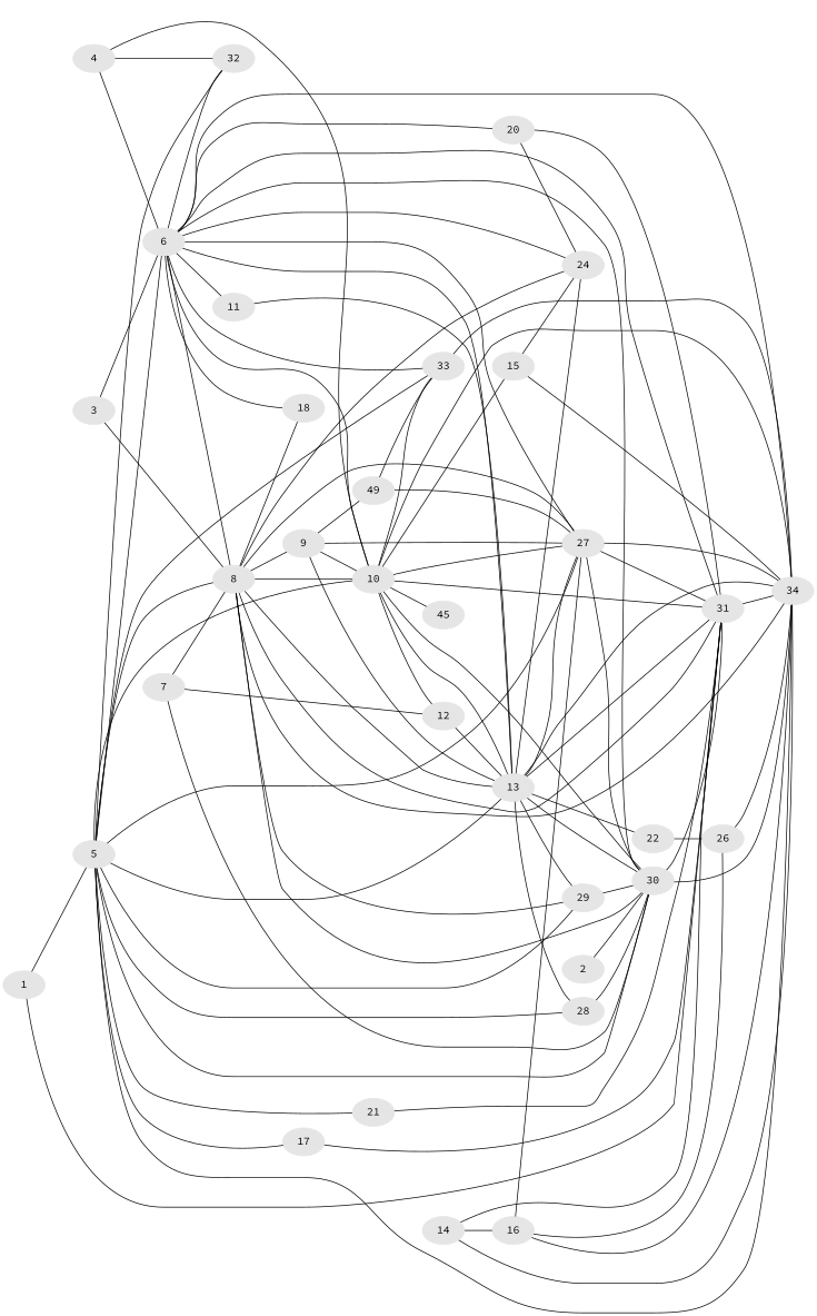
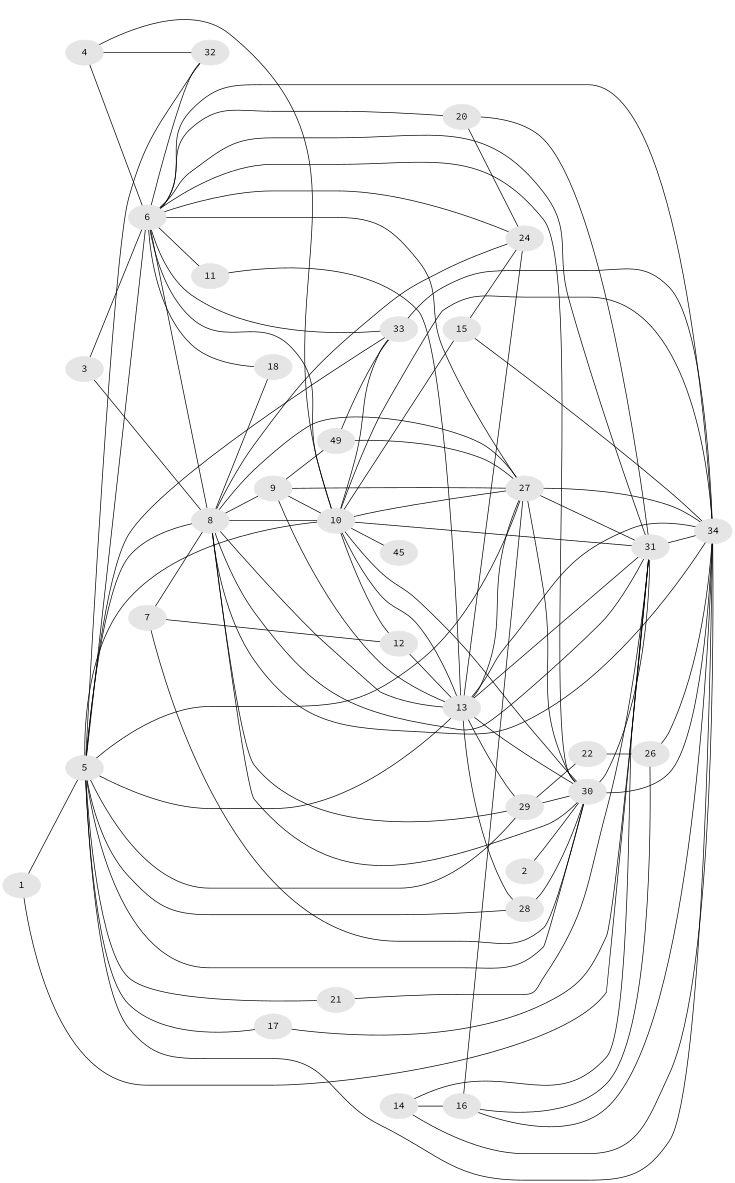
  graph {
    fontname="Source Code Pro"
    rankdir=LR
    node [color=gray90 fontname="Source Code Pro" style=filled]
    edge [fontname="Source Code Pro" weight=1.0]
    1
    5
    31
    30
    6
    8
    10
    32
    13
    17
    21
    27
    28
    29
    33
    34
    2
    3
    11
    18
    20
    24
    9
    4
    12
    15
    n27 [label=45]
    22
    7
    n30 [label=49]
    26
    14
    16
    1 -- 5
    1 -- 31
    5 -- 30 [weight=2.0]
    5 -- 6
    5 -- 8
    5 -- 10
    5 -- 32
    5 -- 13
    5 -- 17
    5 -- 21
    5 -- 27 [weight=4.0]
    5 -- 28
    5 -- 29
    5 -- 33
    5 -- 34
    31 -- 34 [weight=3.0]
    30 -- 31
    30 -- 34
    6 -- 31
    6 -- 30 [weight=2.0]
    6 -- 8 [weight=2.0]
    6 -- 10
    6 -- 32
-   6 -- 13 [weight=2.0]
    6 -- 27 [weight=2.0]
    6 -- 33
    6 -- 34 [weight=2.0]
    6 -- 11
    6 -- 18
    6 -- 20
    6 -- 24
    8 -- 31
    8 -- 30
    8 -- 10 [weight=2.0]
    8 -- 13
    8 -- 27 [weight=2.0]
    8 -- 29
    8 -- 34
    8 -- 18
    8 -- 24
    8 -- 9
    10 -- 31 [weight=3.0]
    10 -- 30
    10 -- 13
    10 -- 27 [weight=2.0]
    10 -- 33
    10 -- 34
    10 -- 12
    10 -- 15
    10 -- n27
    13 -- 31
    13 -- 30
    13 -- 27 [weight=3.0]
    13 -- 28
    13 -- 29
    13 -- 34 [weight=2.0]
    13 -- 24
-   13 -- 22
+   29 -- 22
    17 -- 31
    21 -- 31
    27 -- 31 [weight=3.0]
    27 -- 30 [weight=2.0]
    27 -- 34 [weight=2.0]
    28 -- 30
    29 -- 30
    33 -- 34
    2 -- 30
    3 -- 6
    3 -- 8
    11 -- 13
    20 -- 31
    20 -- 24
    9 -- 10
    9 -- 13
    9 -- 27
    9 -- n30
    4 -- 6
    4 -- 10
    4 -- 32
    12 -- 13
    15 -- 34
    15 -- 24
    22 -- 26
    7 -- 30
    7 -- 8 [weight=2.0]
    7 -- 12
    n30 -- 27
    n30 -- 33
    26 -- 34
    14 -- 31
    14 -- 34
    14 -- 16
    16 -- 27
    16 -- 34
    16 -- 26
  }
